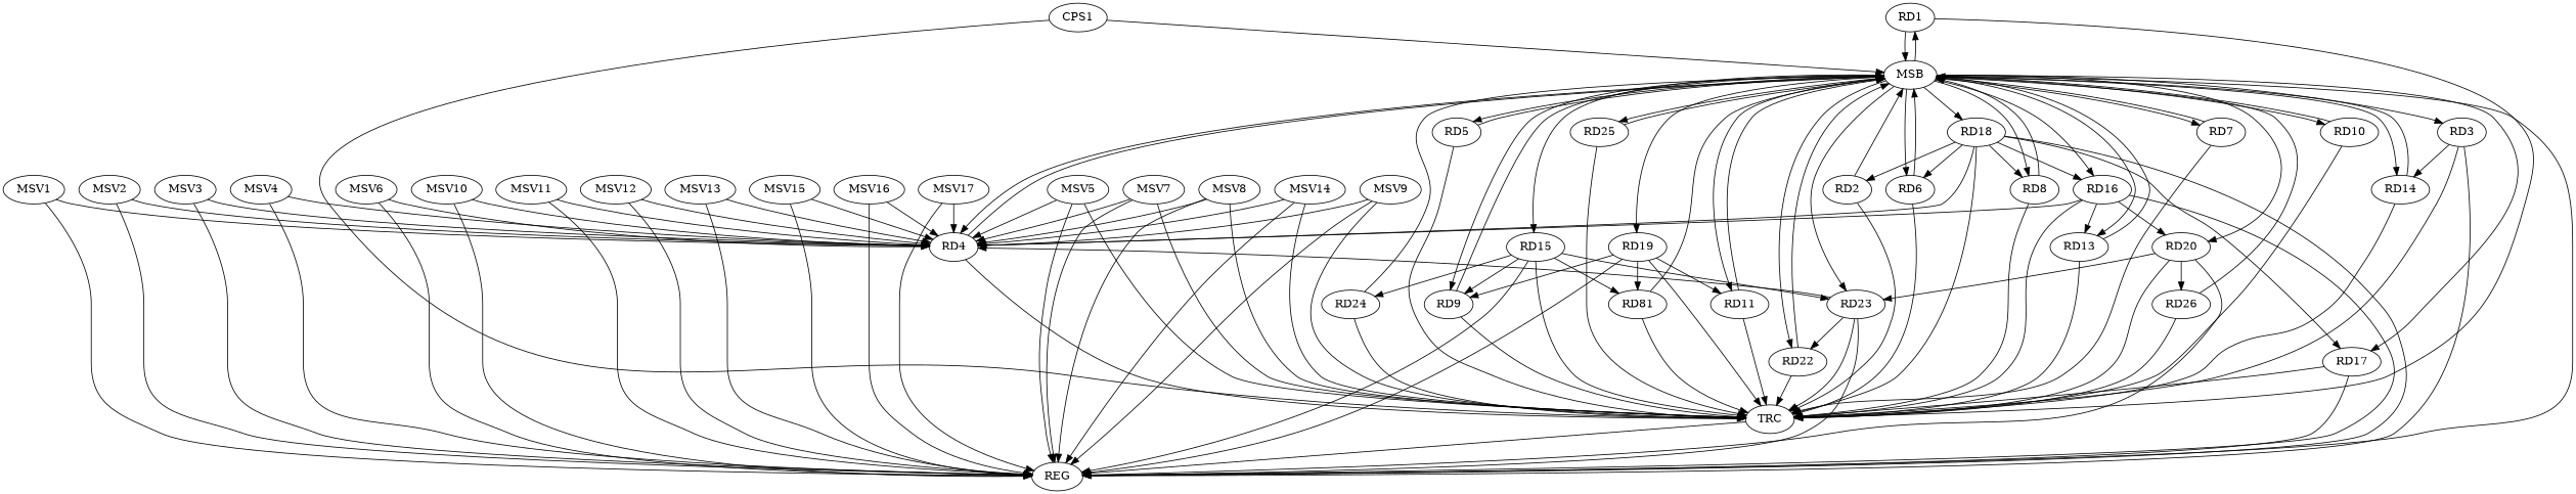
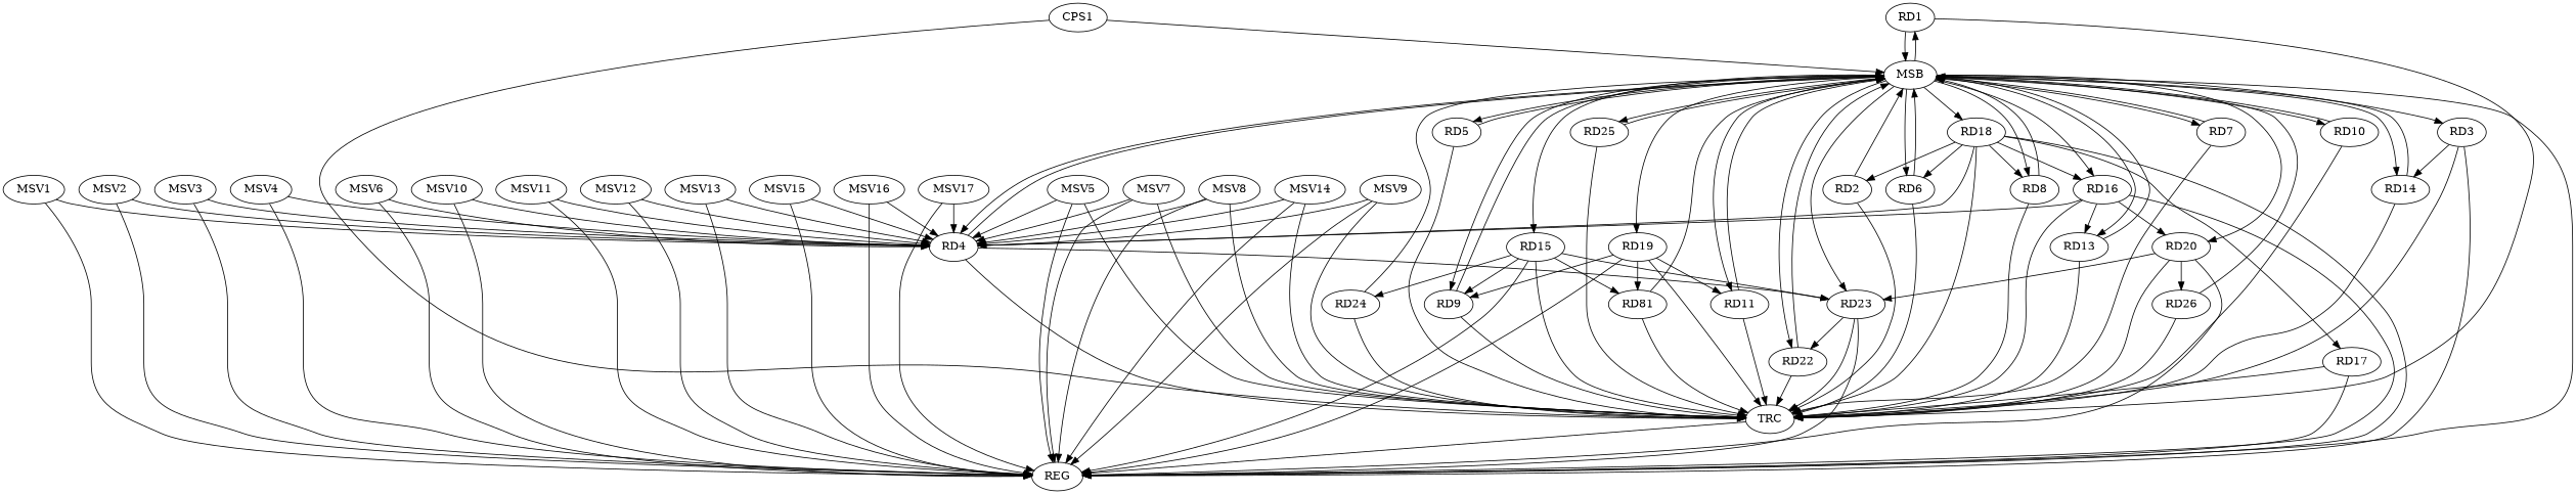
  strict digraph {
    n1 [label=RD1]
    n2 [label=MSB]
    n3 [label=TRC]
    n4 [label=RD3]
    n5 [label=RD14]
    n6 [label=REG]
    n7 [label=RD4]
    n8 [label=RD5]
    n9 [label=RD6]
    n10 [label=RD7]
    n11 [label=RD8]
    n12 [label=RD9]
    n13 [label=RD10]
    n14 [label=RD11]
    n15 [label=RD13]
    n16 [label=RD15]
    n17 [label=RD23]
    n18 [label=RD16]
    n19 [label=RD20]
    n20 [label=RD17]
    n21 [label=RD18]
    n22 [label=RD19]
    n23 [label=RD22]
    n24 [label=RD25]
    n25 [label=RD2]
    n26 [label=RD81]
    n27 [label=RD24]
    n28 [label=RD26]
    n29 [label=CPS1]
    n30 [label=MSV1]
    n31 [label=MSV2]
    n32 [label=MSV3]
    n33 [label=MSV4]
    n34 [label=MSV5]
    n35 [label=MSV6]
    n36 [label=MSV7]
    n37 [label=MSV8]
    n38 [label=MSV9]
    n39 [label=MSV10]
    n40 [label=MSV11]
    n41 [label=MSV12]
    n42 [label=MSV13]
    n43 [label=MSV14]
    n44 [label=MSV15]
    n45 [label=MSV16]
    n46 [label=MSV17]
    n1 -> n2
    n1 -> n3
    n2 -> n1
    n2 -> n4
    n2 -> n5
    n2 -> n6
    n2 -> n7
    n2 -> n8
    n2 -> n9
    n2 -> n10
    n2 -> n11
    n2 -> n12
    n2 -> n13
    n2 -> n14
    n2 -> n15
    n2 -> n16
    n2 -> n17
    n2 -> n18
    n2 -> n19
-   n2 -> n20
    n2 -> n21
    n2 -> n22
    n2 -> n23
    n2 -> n24
    n3 -> n6
    n4 -> n3
    n4 -> n5
    n4 -> n6
    n5 -> n2
    n5 -> n3
    n7 -> n2
    n7 -> n3
    n8 -> n2
    n8 -> n3
    n9 -> n2
    n9 -> n3
    n10 -> n2
    n10 -> n3
    n11 -> n2
    n11 -> n3
    n12 -> n2
    n12 -> n3
    n13 -> n2
    n13 -> n3
    n14 -> n2
    n14 -> n3
    n15 -> n2
    n15 -> n3
    n16 -> n3
    n16 -> n6
    n16 -> n12
    n16 -> n17
    n16 -> n26
    n16 -> n27
    n17 -> n3
    n17 -> n6
-   n17 -> n7
+   n7 -> n17
    n17 -> n23
    n18 -> n3
    n18 -> n6
    n18 -> n7
    n18 -> n15
    n18 -> n19
    n19 -> n3
    n19 -> n6
    n19 -> n17
    n19 -> n28
    n20 -> n3
    n20 -> n6
    n21 -> n3
    n21 -> n6
    n21 -> n7
    n21 -> n9
    n21 -> n11
    n21 -> n18
    n21 -> n20
    n21 -> n25
    n22 -> n3
    n22 -> n6
    n22 -> n12
    n22 -> n14
    n22 -> n26
    n23 -> n2
    n23 -> n3
    n24 -> n2
    n24 -> n3
    n25 -> n2
    n25 -> n3
    n26 -> n2
    n26 -> n3
    n27 -> n2
    n27 -> n3
    n28 -> n2
    n28 -> n3
    n29 -> n2
    n29 -> n3
    n30 -> n6
    n30 -> n7
    n31 -> n6
    n31 -> n7
    n32 -> n6
    n32 -> n7
    n33 -> n6
    n33 -> n7
    n34 -> n3
    n34 -> n6
    n34 -> n7
    n35 -> n6
    n35 -> n7
    n36 -> n3
    n36 -> n6
    n36 -> n7
    n37 -> n3
    n37 -> n6
    n37 -> n7
    n38 -> n3
    n38 -> n6
    n38 -> n7
    n39 -> n6
    n39 -> n7
    n40 -> n6
    n40 -> n7
    n41 -> n6
    n41 -> n7
    n42 -> n6
    n42 -> n7
    n43 -> n3
    n43 -> n6
    n43 -> n7
    n44 -> n6
    n44 -> n7
    n45 -> n6
    n45 -> n7
    n46 -> n6
    n46 -> n7
  }
